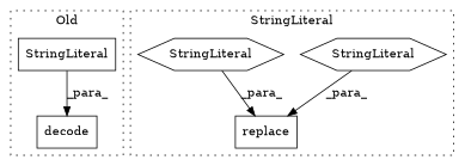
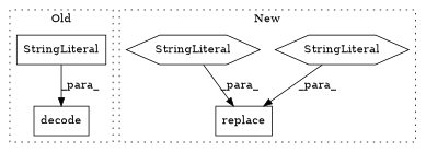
  digraph {
    node [a=45 shape=box]
    n1 [a=32 l="7,1" label=decode s="9089,9103"]
    n2 [l=7 label=StringLiteral s=9096]
    n3 [a=32 l="8,1" label=replace s="9293,9308"]
    n4 [l=2 label=StringLiteral s=9306 shape=hexagon]
    n5 [l=4 label=StringLiteral s=9301 shape=hexagon]
    subgraph cluster_1 {
      label=Old
      style=dotted
      n1
      n2
    }
    subgraph cluster_2 {
-     label=StringLiteral
+     label=New
      style=dotted
      n3
      n4
      n5
    }
    n2 -> n1 [label=_para_]
    n4 -> n3 [label=_para_]
    n5 -> n3 [label=_para_]
  }
